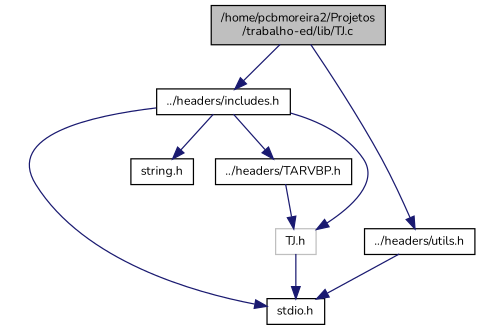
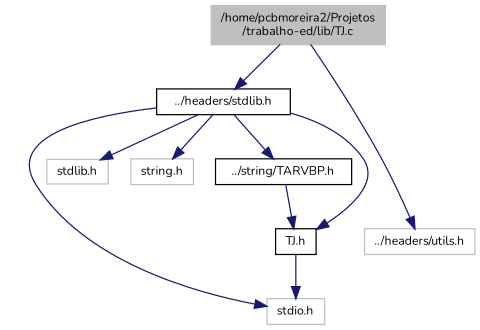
  digraph {
    fontname=Nunito
    node [color=black fillcolor=white fontname=Nunito fontsize=10 shape=record style=filled]
    edge [color=midnightblue fontname=Nunito fontsize=10 labelfontname=Helvetica labelfontsize=10 style=solid]
-   n1 [fillcolor=grey75 fontcolor=black height=0.2 label="/home/pcbmoreira2/Projetos\l/trabalho-ed/lib/TJ.c" width=0.4]
-   n2 [height=0.2 label="../headers/includes.h" width=0.4]
-   n3 [height=0.2 label="../headers/utils.h" width=0.4]
-   n4 [height=0.2 label="stdio.h" width=0.4]
-   n6 [height=0.2 label="string.h" width=0.4]
-   n7 [height=0.2 label="../headers/TARVBP.h" width=0.4]
-   n8 [color=grey75 height=0.2 label="TJ.h" width=0.4]
+   n1 [color=grey75 fillcolor=grey75 fontcolor=black height=0.2 label="/home/pcbmoreira2/Projetos\l/trabalho-ed/lib/TJ.c" width=0.4]
+   n2 [height=0.2 label="../headers/stdlib.h" width=0.4]
+   n3 [color=grey75 height=0.2 label="../headers/utils.h" width=0.4]
+   n4 [color=grey75 height=0.2 label="stdio.h" width=0.4]
+   n5 [color=grey75 height=0.2 label="stdlib.h" width=0.4]
+   n6 [color=grey75 height=0.2 label="string.h" width=0.4]
+   n7 [height=0.2 label="../string/TARVBP.h" width=0.4]
+   n8 [height=0.2 label="TJ.h" width=0.4]
    n1 -> n2
    n1 -> n3
    n2 -> n4
+   n2 -> n5
    n2 -> n6
    n2 -> n7
    n2 -> n8
-   n3 -> n4
    n7 -> n8
    n8 -> n4
  }
